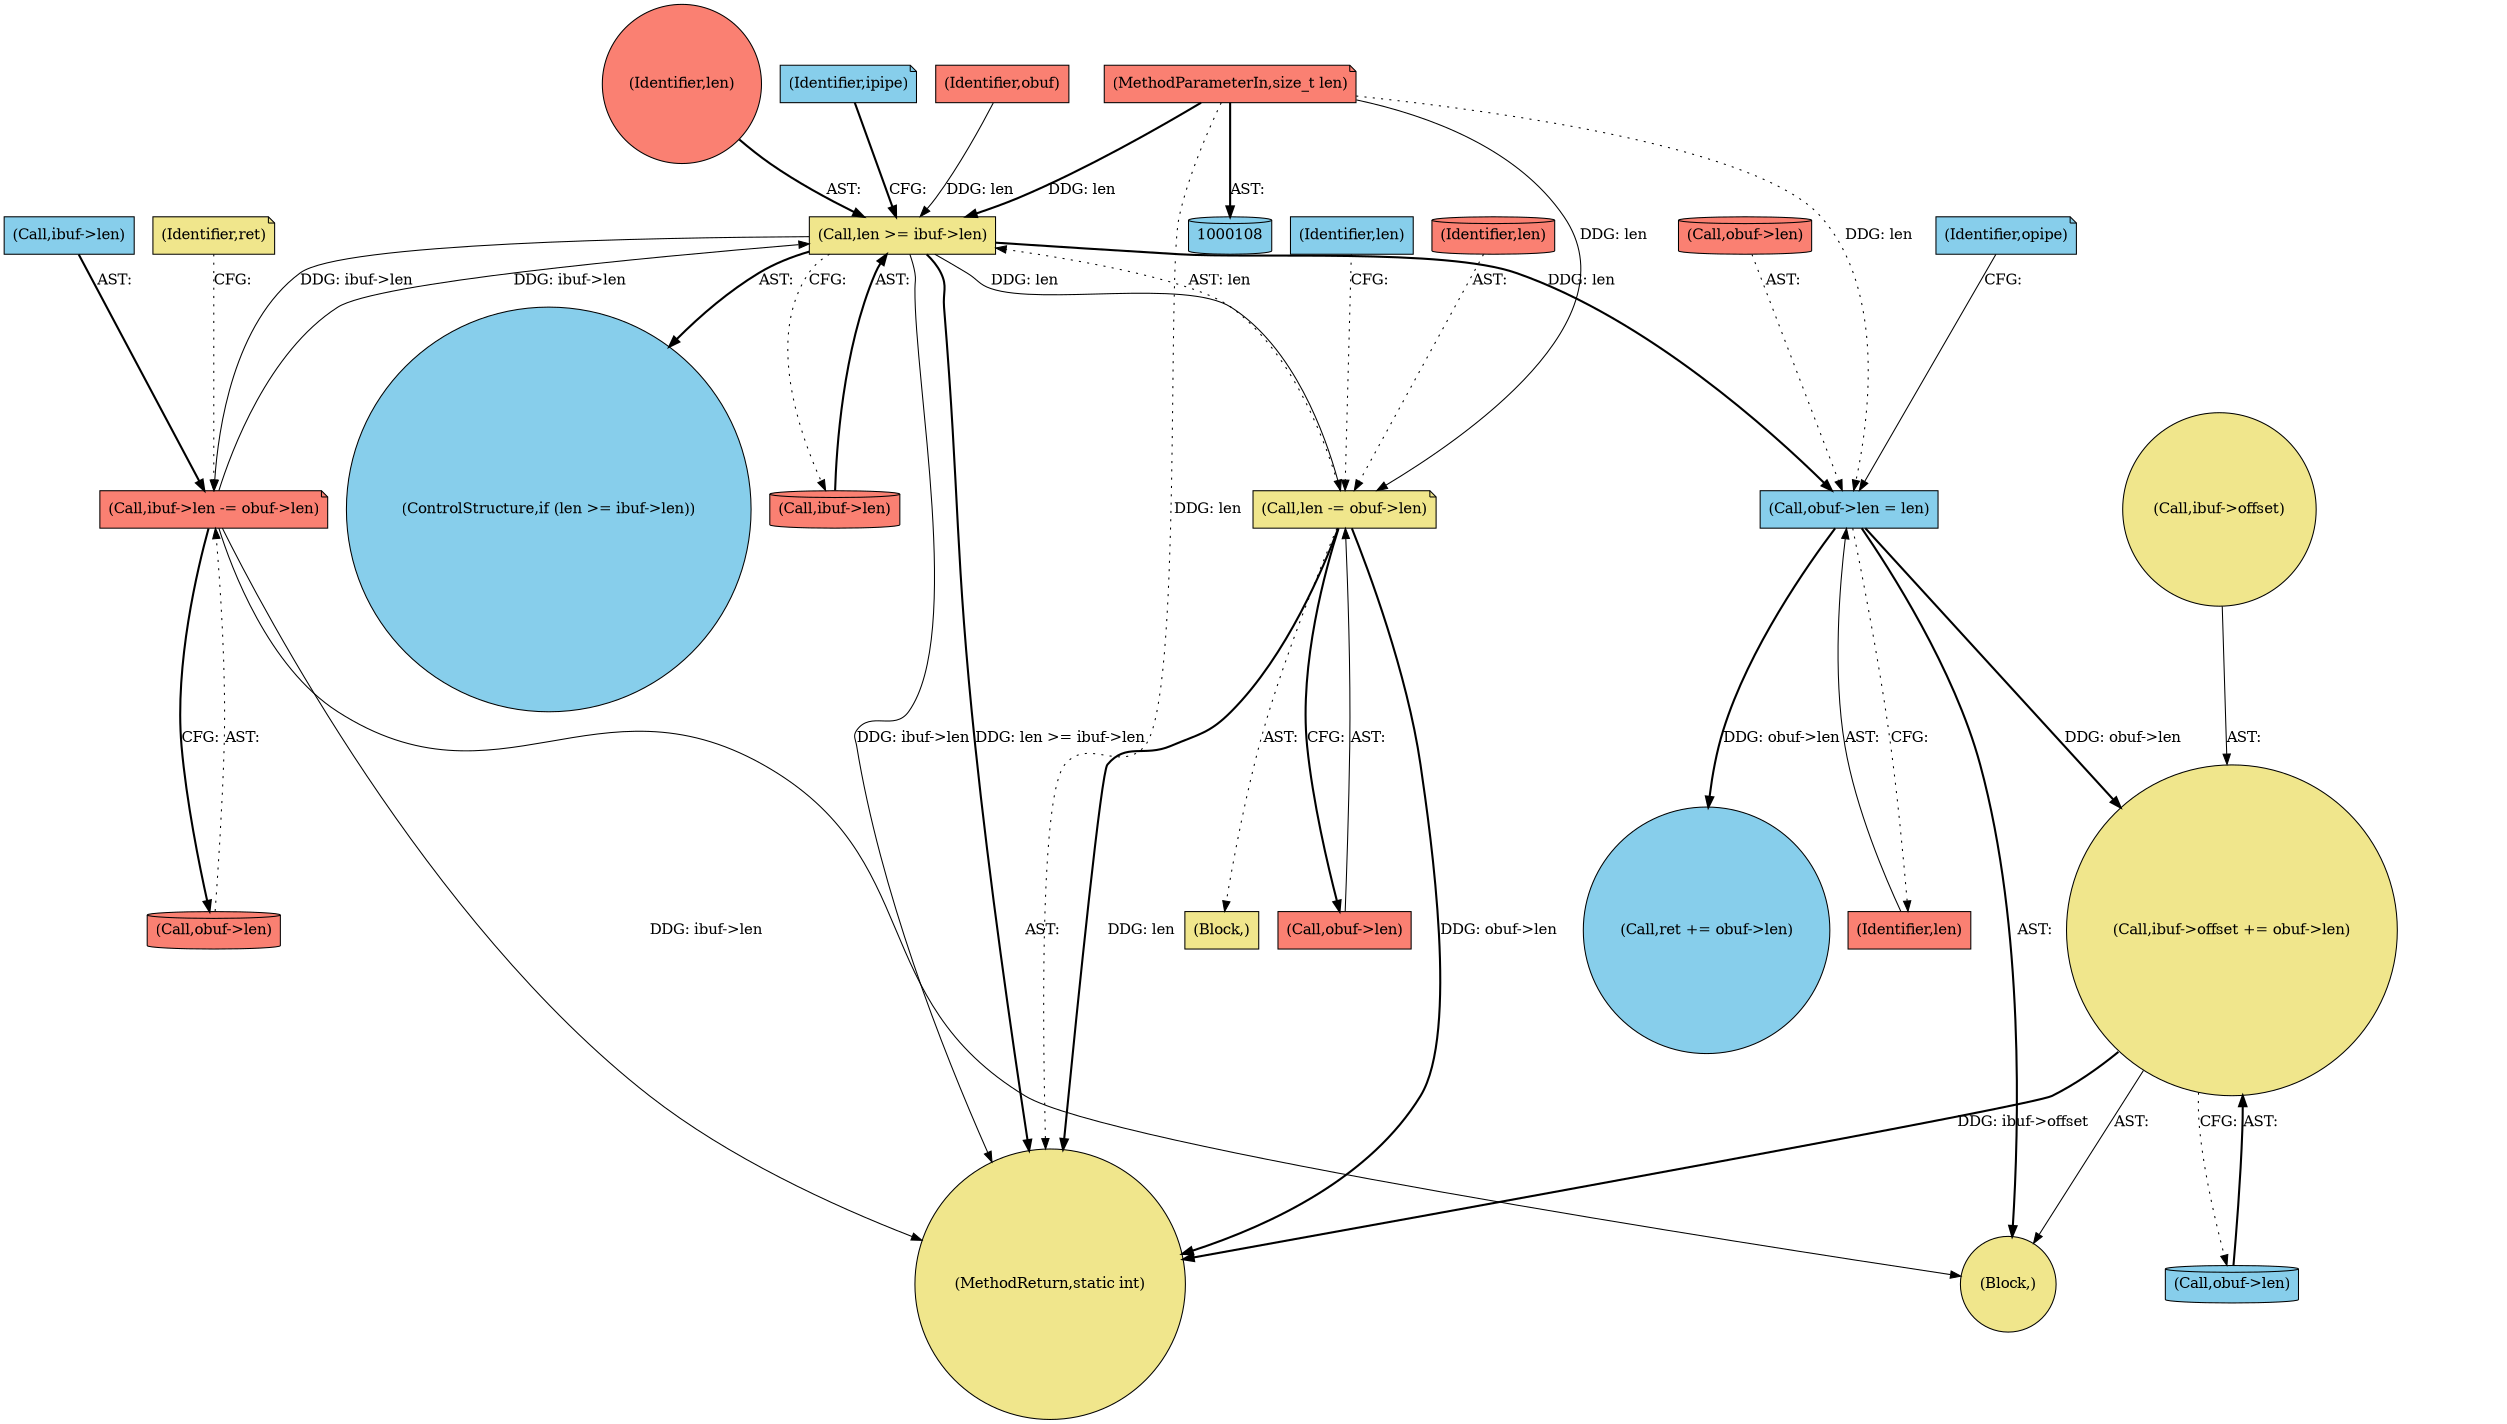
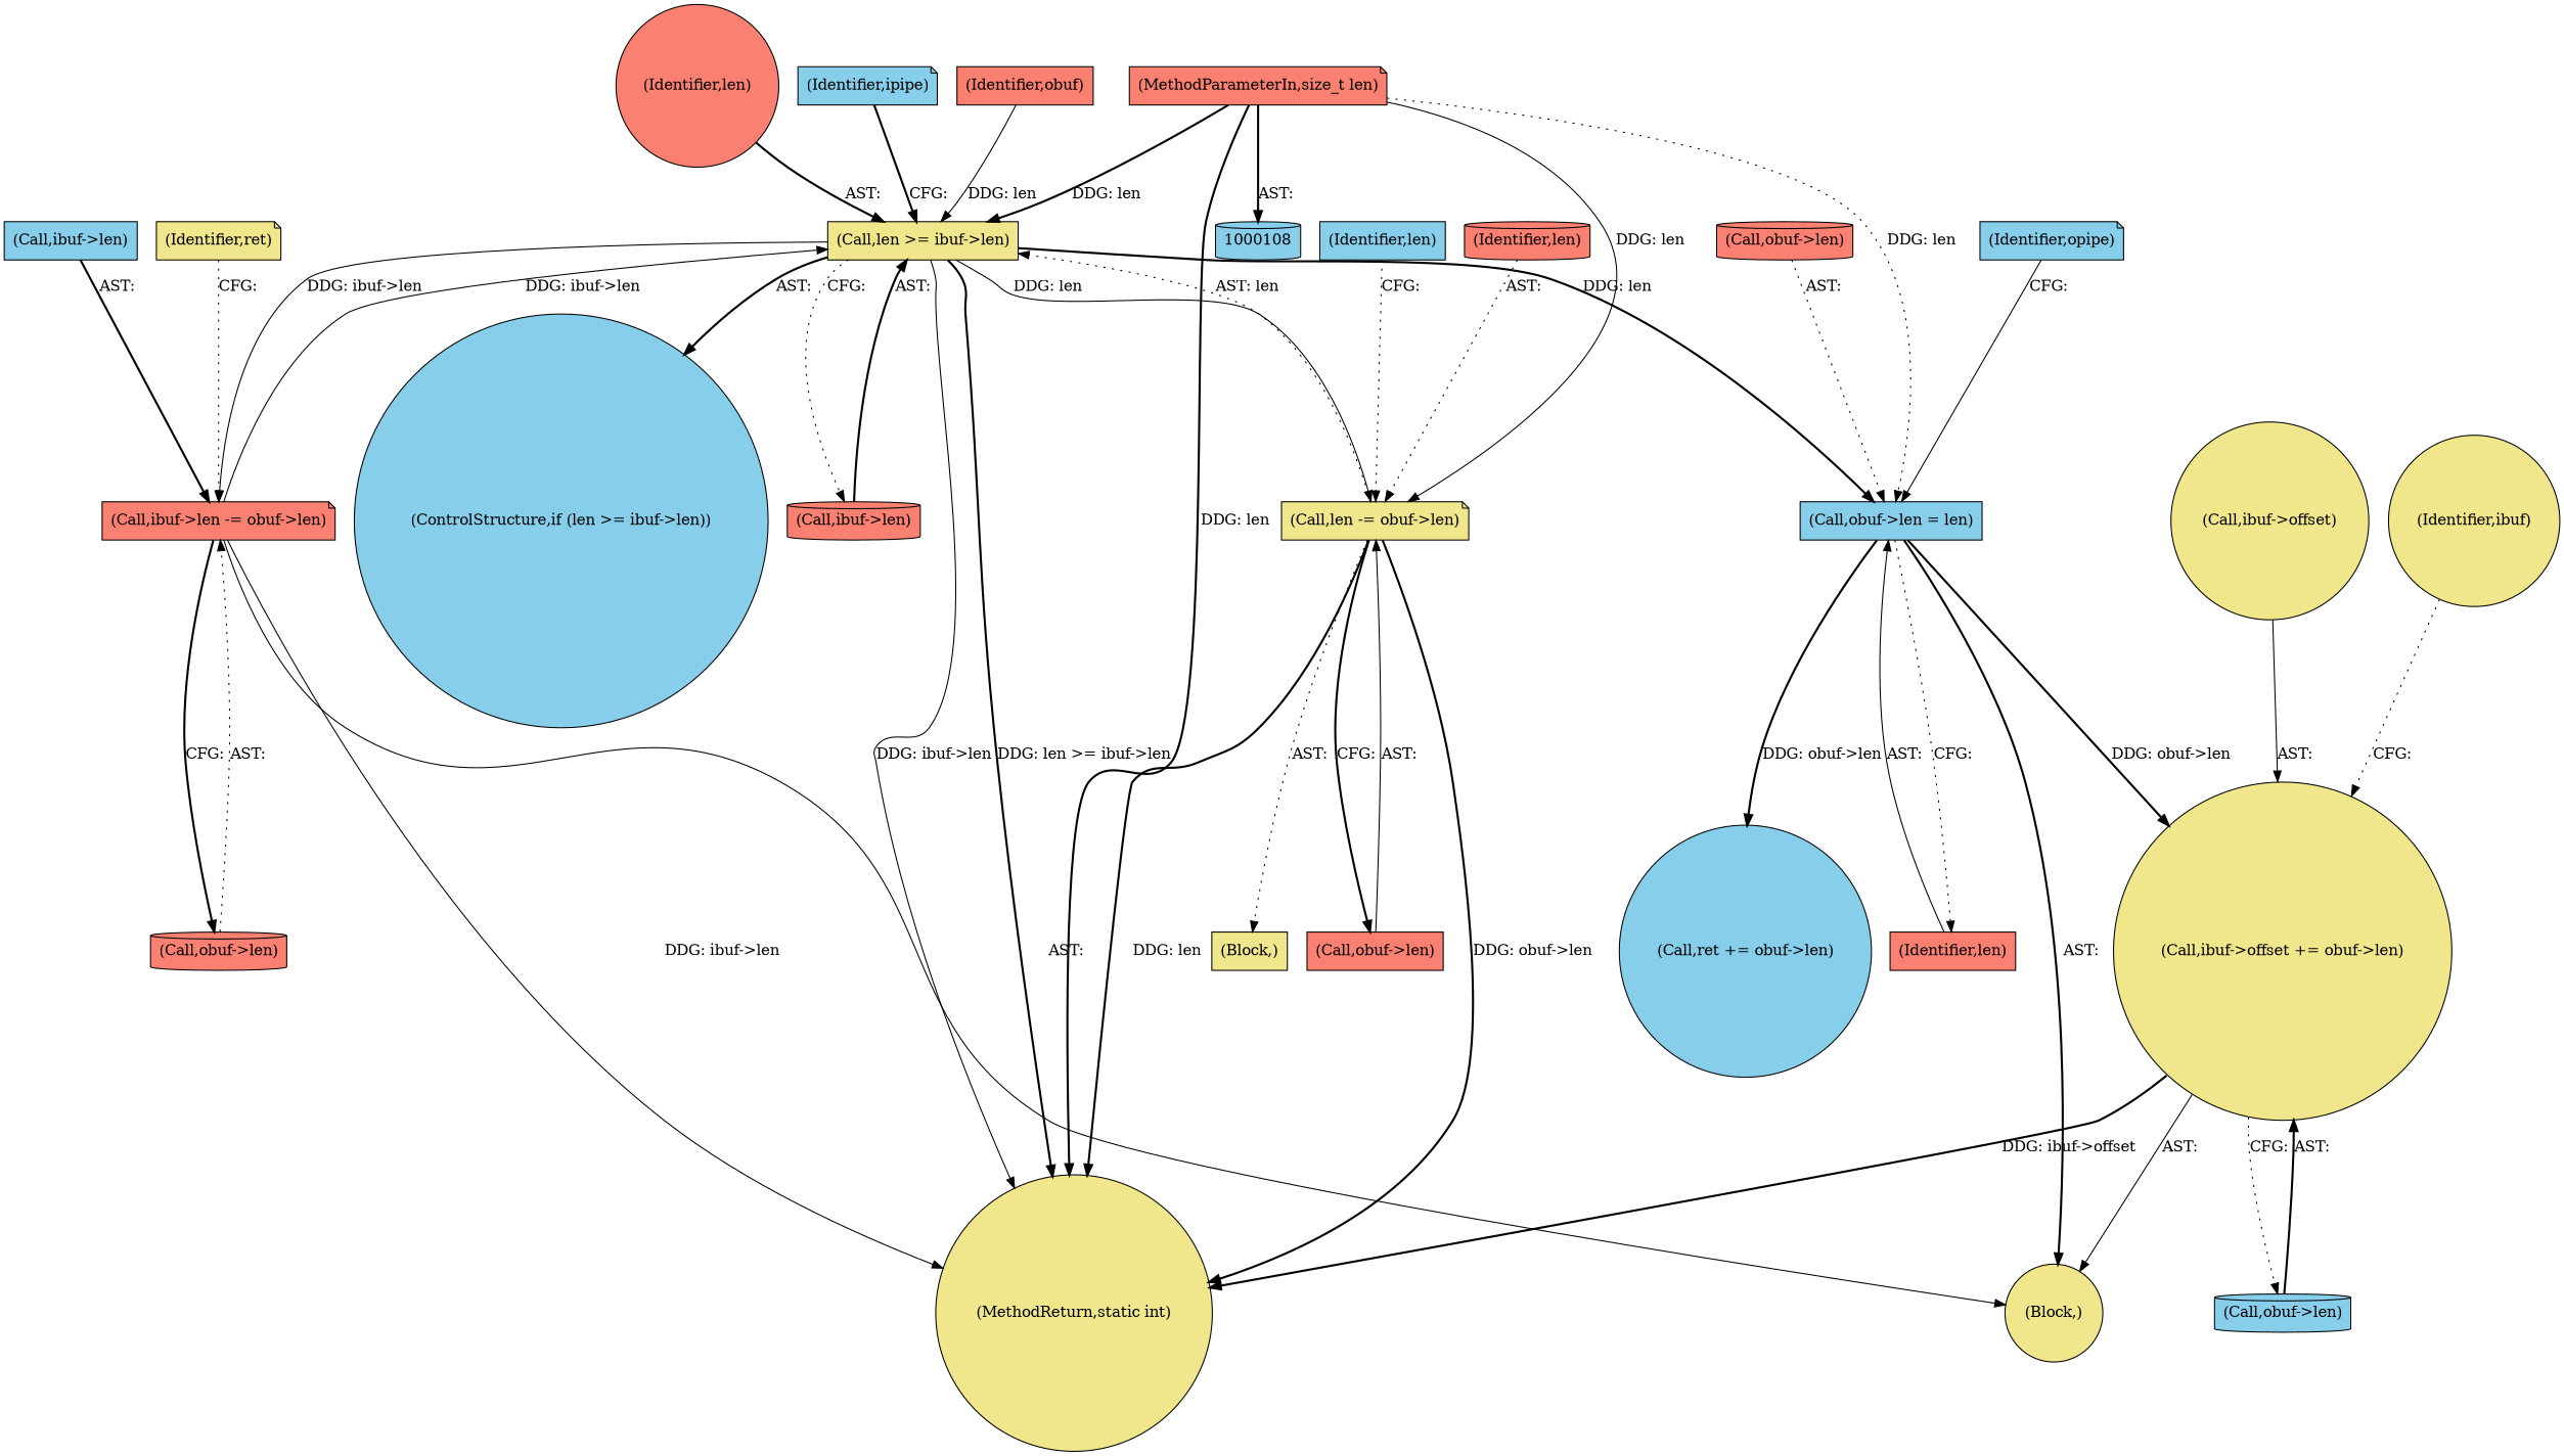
  digraph {
    node [fillcolor=salmon shape=circle style=filled]
    edge [style=bold]
    n1 [fillcolor=khaki label="(Call,ibuf->offset += obuf->len)"]
    n2 [fillcolor=khaki label="(Block,)"]
    n3 [fillcolor=skyblue label="(Call,obuf->len)" shape=cylinder]
    n4 [fillcolor=khaki label="(MethodReturn,static int)"]
    n5 [fillcolor=skyblue label="(Call,obuf->len = len)" shape=box]
    n6 [label="(Identifier,len)" shape=box]
    n7 [fillcolor=skyblue label="(Call,ret += obuf->len)"]
    n8 [label="(Call,ibuf->len -= obuf->len)" shape=note]
    n9 [fillcolor=khaki label="(Call,len >= ibuf->len)" shape=box]
    n10 [label="(Call,obuf->len)" shape=cylinder]
    n11 [fillcolor=khaki label="(Call,len -= obuf->len)" shape=note]
    n12 [fillcolor=skyblue label="(ControlStructure,if (len >= ibuf->len))"]
    n13 [label="(Call,ibuf->len)" shape=cylinder]
    n14 [fillcolor=khaki label="(Block,)" shape=box]
    n15 [label="(Call,obuf->len)" shape=box]
    n16 [label="(MethodParameterIn,size_t len)" shape=note]
    1000108 [fillcolor=skyblue shape=cylinder]
    n18 [fillcolor=khaki label="(Identifier,ret)" shape=note]
    n19 [label="(Identifier,len)"]
    n20 [fillcolor=khaki label="(Call,ibuf->offset)"]
    n21 [fillcolor=skyblue label="(Identifier,ipipe)" shape=note]
    n22 [fillcolor=skyblue label="(Call,ibuf->len)" shape=box]
    n23 [label="(Call,obuf->len)" shape=cylinder]
    n24 [fillcolor=skyblue label="(Identifier,len)" shape=box]
    n25 [label="(Identifier,obuf)" shape=box]
    n26 [label="(Identifier,len)" shape=cylinder]
+   n27 [fillcolor=khaki label="(Identifier,ibuf)"]
    n28 [fillcolor=skyblue label="(Identifier,opipe)" shape=note]
    n1 -> n2 [label="AST: " style=solid]
    n1 -> n3 [label="CFG: " style=dotted]
    n1 -> n4 [label="DDG: ibuf->offset"]
    n3 -> n1 [label="AST: "]
    n5 -> n1 [label="DDG: obuf->len"]
    n5 -> n2 [label="AST: "]
    n5 -> n6 [label="CFG: " style=dotted]
    n5 -> n7 [label="DDG: obuf->len"]
    n6 -> n5 [label="AST: " style=solid]
    n8 -> n2 [label="AST: " style=solid]
    n8 -> n4 [label="DDG: ibuf->len" style=solid]
    n8 -> n9 [label="DDG: ibuf->len" style=solid]
    n8 -> n10 [label="CFG: "]
    n9 -> n4 [label="DDG: len >= ibuf->len"]
    n9 -> n4 [label="DDG: ibuf->len" style=solid]
    n9 -> n5 [label="DDG: len"]
    n9 -> n8 [label="DDG: ibuf->len" style=solid]
    n9 -> n11 [label="DDG: len" style=solid]
    n9 -> n12 [label="AST: "]
    n9 -> n13 [label="CFG: " style=dotted]
    n10 -> n8 [label="AST: " style=dotted]
    n11 -> n4 [label="DDG: obuf->len"]
    n11 -> n4 [label="DDG: len"]
    n11 -> n9 [label="AST: len" style=dotted]
    n11 -> n14 [label="AST: " style=dotted]
    n11 -> n15 [label="CFG: "]
    n13 -> n9 [label="AST: "]
    n15 -> n11 [label="AST: " style=solid]
-   n16 -> n4 [label="DDG: len" style=dotted]
+   n16 -> n4 [label="DDG: len"]
    n16 -> n5 [label="DDG: len" style=dotted]
    n16 -> n9 [label="DDG: len"]
    n16 -> n11 [label="DDG: len" style=solid]
    n16 -> 1000108 [label="AST: "]
    n18 -> n8 [label="CFG: " style=dotted]
    n19 -> n9 [label="AST: "]
    n20 -> n1 [label="AST: " style=solid]
    n21 -> n9 [label="CFG: "]
    n22 -> n8 [label="AST: "]
    n23 -> n5 [label="AST: " style=dotted]
    n24 -> n11 [label="CFG: " style=dotted]
    n25 -> n9 [label="DDG: len" style=solid]
    n26 -> n11 [label="AST: " style=dotted]
+   n27 -> n1 [label="CFG: " style=dotted]
    n28 -> n5 [label="CFG: " style=solid]
  }
